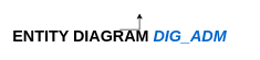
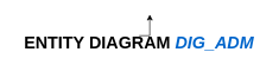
  <mxCell id="0" />
  <mxCell id="1" parent="0" />
  <mxCell id="2" style="edgeStyle=orthogonalEdgeStyle;rounded=0;orthogonalLoop=1;jettySize=auto;html=1;exitX=0.5;exitY=0;exitDx=0;exitDy=0;" edge="1" parent="1" source="3"><mxGeometry relative="1" as="geometry"><mxPoint x="210" y="20" as="targetPoint" /></mxGeometry></mxCell>
- <mxCell id="3" value="&lt;h1&gt;ENTITY DIAGRAM &lt;i&gt;&lt;font color=&quot;#0066cc&quot;&gt;DIG_ADM&lt;/font&gt;&lt;/i&gt;&lt;/h1&gt;" style="text;html=1;strokeColor=none;fillColor=none;align=center;verticalAlign=middle;whiteSpace=wrap;rounded=0;" vertex="1" parent="1"><mxGeometry x="5" y="45" width="350" height="20" as="geometry" /></mxCell>
+ <mxCell id="3" value="&lt;h1&gt;ENTITY DIAGRAM &lt;i&gt;&lt;font color=&quot;#0066cc&quot;&gt;DIG_ADM&lt;/font&gt;&lt;/i&gt;&lt;/h1&gt;" style="text;html=1;strokeColor=none;fillColor=none;align=center;verticalAlign=middle;whiteSpace=wrap;rounded=0;" vertex="1" parent="1"><mxGeometry x="20" y="50" width="350" height="20" as="geometry" /></mxCell>
